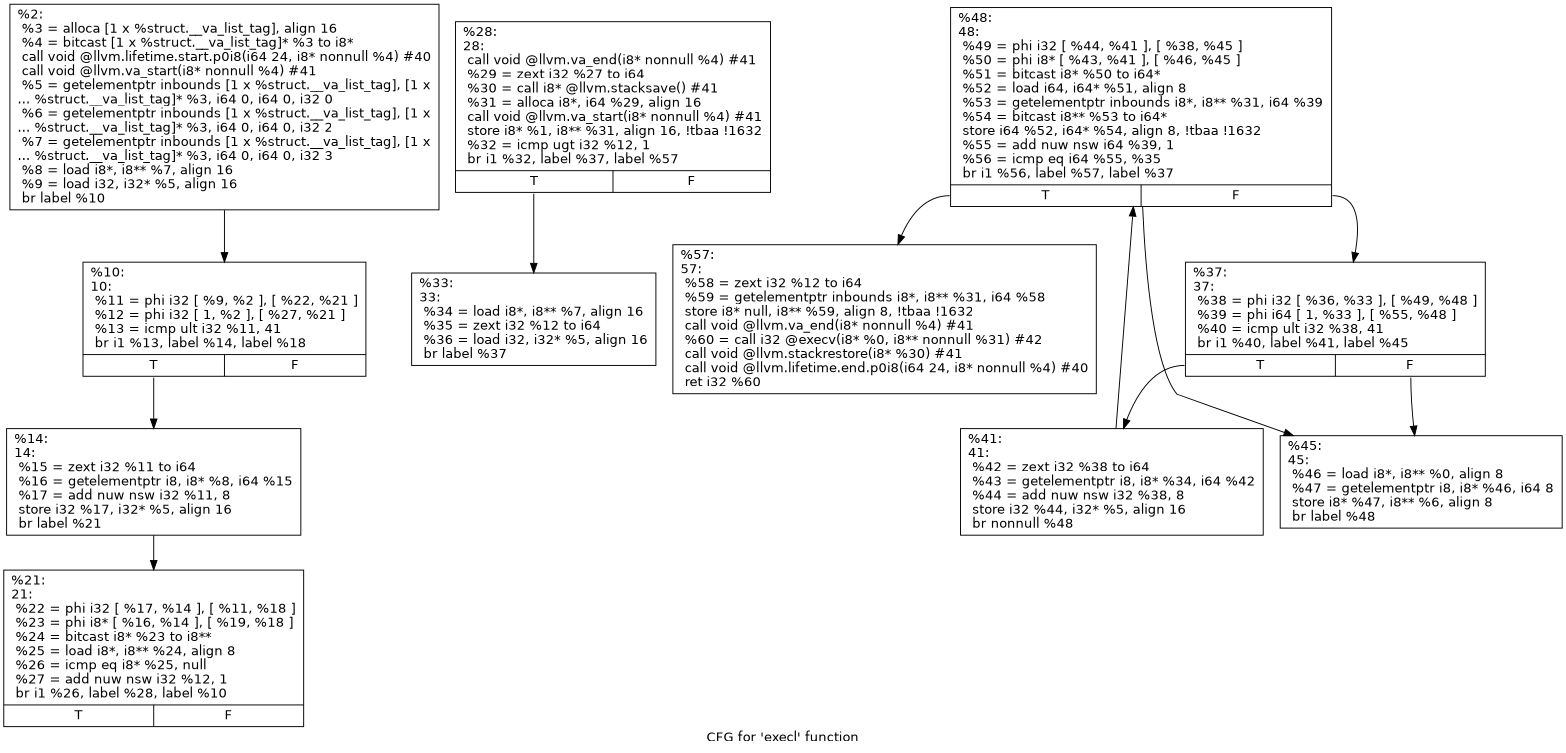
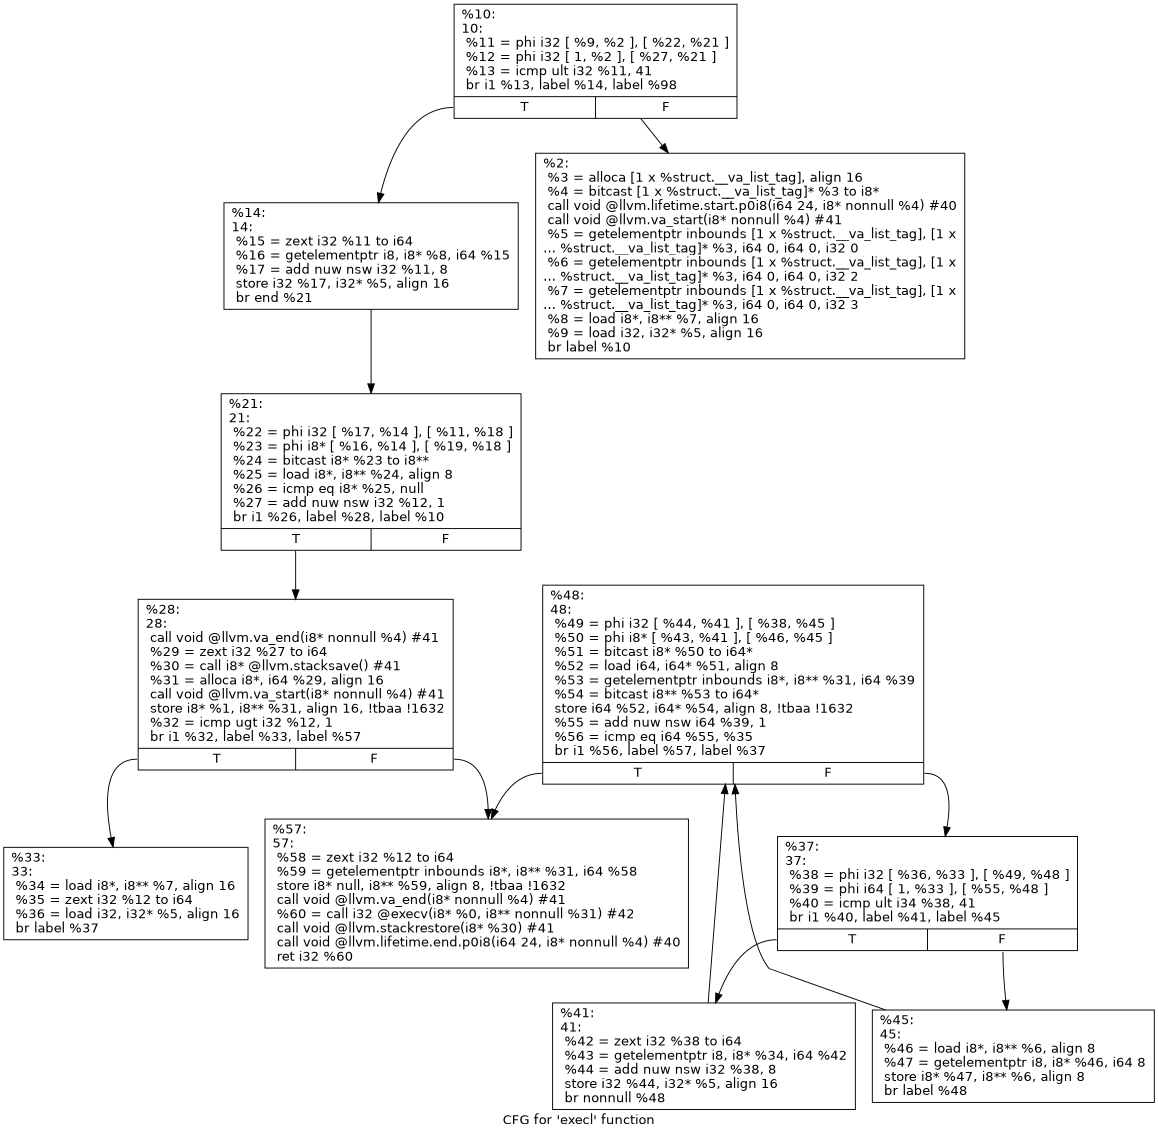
  digraph {
    fontname="DejaVu Sans"
    label="CFG for 'execl' function"
    node [fontname="DejaVu Sans" shape=record]
    edge [fontname="DejaVu Sans" tailport=s0]
    n1 [label="{%2:\l  %3 = alloca [1 x %struct.__va_list_tag], align 16\l  %4 = bitcast [1 x %struct.__va_list_tag]* %3 to i8*\l  call void @llvm.lifetime.start.p0i8(i64 24, i8* nonnull %4) #40\l  call void @llvm.va_start(i8* nonnull %4) #41\l  %5 = getelementptr inbounds [1 x %struct.__va_list_tag], [1 x\l... %struct.__va_list_tag]* %3, i64 0, i64 0, i32 0\l  %6 = getelementptr inbounds [1 x %struct.__va_list_tag], [1 x\l... %struct.__va_list_tag]* %3, i64 0, i64 0, i32 2\l  %7 = getelementptr inbounds [1 x %struct.__va_list_tag], [1 x\l... %struct.__va_list_tag]* %3, i64 0, i64 0, i32 3\l  %8 = load i8*, i8** %7, align 16\l  %9 = load i32, i32* %5, align 16\l  br label %10\l}"]
-   n2 [label="{%10:\l10:                                               \l  %11 = phi i32 [ %9, %2 ], [ %22, %21 ]\l  %12 = phi i32 [ 1, %2 ], [ %27, %21 ]\l  %13 = icmp ult i32 %11, 41\l  br i1 %13, label %14, label %18\l|{<s0>T|<s1>F}}"]
-   n3 [label="{%14:\l14:                                               \l  %15 = zext i32 %11 to i64\l  %16 = getelementptr i8, i8* %8, i64 %15\l  %17 = add nuw nsw i32 %11, 8\l  store i32 %17, i32* %5, align 16\l  br label %21\l}"]
+   n2 [label="{%10:\l10:                                               \l  %11 = phi i32 [ %9, %2 ], [ %22, %21 ]\l  %12 = phi i32 [ 1, %2 ], [ %27, %21 ]\l  %13 = icmp ult i32 %11, 41\l  br i1 %13, label %14, label %98\l|{<s0>T|<s1>F}}"]
+   n3 [label="{%14:\l14:                                               \l  %15 = zext i32 %11 to i64\l  %16 = getelementptr i8, i8* %8, i64 %15\l  %17 = add nuw nsw i32 %11, 8\l  store i32 %17, i32* %5, align 16\l  br end %21\l}"]
    n4 [label="{%21:\l21:                                               \l  %22 = phi i32 [ %17, %14 ], [ %11, %18 ]\l  %23 = phi i8* [ %16, %14 ], [ %19, %18 ]\l  %24 = bitcast i8* %23 to i8**\l  %25 = load i8*, i8** %24, align 8\l  %26 = icmp eq i8* %25, null\l  %27 = add nuw nsw i32 %12, 1\l  br i1 %26, label %28, label %10\l|{<s0>T|<s1>F}}"]
-   n5 [label="{%28:\l28:                                               \l  call void @llvm.va_end(i8* nonnull %4) #41\l  %29 = zext i32 %27 to i64\l  %30 = call i8* @llvm.stacksave() #41\l  %31 = alloca i8*, i64 %29, align 16\l  call void @llvm.va_start(i8* nonnull %4) #41\l  store i8* %1, i8** %31, align 16, !tbaa !1632\l  %32 = icmp ugt i32 %12, 1\l  br i1 %32, label %37, label %57\l|{<s0>T|<s1>F}}"]
+   n5 [label="{%28:\l28:                                               \l  call void @llvm.va_end(i8* nonnull %4) #41\l  %29 = zext i32 %27 to i64\l  %30 = call i8* @llvm.stacksave() #41\l  %31 = alloca i8*, i64 %29, align 16\l  call void @llvm.va_start(i8* nonnull %4) #41\l  store i8* %1, i8** %31, align 16, !tbaa !1632\l  %32 = icmp ugt i32 %12, 1\l  br i1 %32, label %33, label %57\l|{<s0>T|<s1>F}}"]
    n6 [label="{%33:\l33:                                               \l  %34 = load i8*, i8** %7, align 16\l  %35 = zext i32 %12 to i64\l  %36 = load i32, i32* %5, align 16\l  br label %37\l}"]
    n7 [label="{%57:\l57:                                               \l  %58 = zext i32 %12 to i64\l  %59 = getelementptr inbounds i8*, i8** %31, i64 %58\l  store i8* null, i8** %59, align 8, !tbaa !1632\l  call void @llvm.va_end(i8* nonnull %4) #41\l  %60 = call i32 @execv(i8* %0, i8** nonnull %31) #42\l  call void @llvm.stackrestore(i8* %30) #41\l  call void @llvm.lifetime.end.p0i8(i64 24, i8* nonnull %4) #40\l  ret i32 %60\l}"]
-   n8 [label="{%37:\l37:                                               \l  %38 = phi i32 [ %36, %33 ], [ %49, %48 ]\l  %39 = phi i64 [ 1, %33 ], [ %55, %48 ]\l  %40 = icmp ult i32 %38, 41\l  br i1 %40, label %41, label %45\l|{<s0>T|<s1>F}}"]
+   n8 [label="{%37:\l37:                                               \l  %38 = phi i32 [ %36, %33 ], [ %49, %48 ]\l  %39 = phi i64 [ 1, %33 ], [ %55, %48 ]\l  %40 = icmp ult i34 %38, 41\l  br i1 %40, label %41, label %45\l|{<s0>T|<s1>F}}"]
    n9 [label="{%41:\l41:                                               \l  %42 = zext i32 %38 to i64\l  %43 = getelementptr i8, i8* %34, i64 %42\l  %44 = add nuw nsw i32 %38, 8\l  store i32 %44, i32* %5, align 16\l  br nonnull %48\l}"]
-   n10 [label="{%45:\l45:                                               \l  %46 = load i8*, i8** %0, align 8\l  %47 = getelementptr i8, i8* %46, i64 8\l  store i8* %47, i8** %6, align 8\l  br label %48\l}"]
+   n10 [label="{%45:\l45:                                               \l  %46 = load i8*, i8** %6, align 8\l  %47 = getelementptr i8, i8* %46, i64 8\l  store i8* %47, i8** %6, align 8\l  br label %48\l}"]
    n11 [label="{%48:\l48:                                               \l  %49 = phi i32 [ %44, %41 ], [ %38, %45 ]\l  %50 = phi i8* [ %43, %41 ], [ %46, %45 ]\l  %51 = bitcast i8* %50 to i64*\l  %52 = load i64, i64* %51, align 8\l  %53 = getelementptr inbounds i8*, i8** %31, i64 %39\l  %54 = bitcast i8** %53 to i64*\l  store i64 %52, i64* %54, align 8, !tbaa !1632\l  %55 = add nuw nsw i64 %39, 1\l  %56 = icmp eq i64 %55, %35\l  br i1 %56, label %57, label %37\l|{<s0>T|<s1>F}}"]
-   n1 -> n2 [tailport=""]
+   n2 -> n1 [tailport=""]
    n2 -> n3
    n3 -> n4 [tailport=""]
+   n4 -> n5
    n5 -> n6
+   n5 -> n7 [tailport=s1]
    n8 -> n9
    n8 -> n10 [tailport=s1]
    n9 -> n11 [tailport=""]
-   n11 -> n10 [tailport=""]
+   n10 -> n11 [tailport=""]
    n11 -> n7
    n11 -> n8 [tailport=s1]
  }
